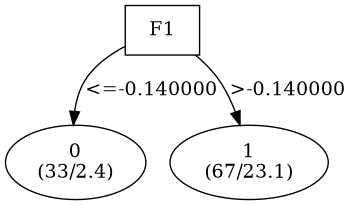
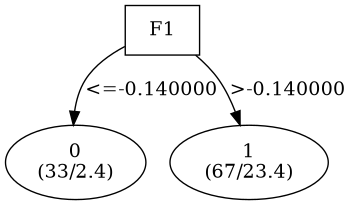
  digraph {
    node [shape=ellipse]
    n1 [label="F1\n" shape=box]
    n2 [label="0\n(33/2.4)"]
-   n3 [label="1\n(67/23.1)"]
+   n3 [label="1\n(67/23.4)"]
    n1 -> n2 [label="<=-0.140000"]
    n1 -> n3 [label=">-0.140000"]
  }
